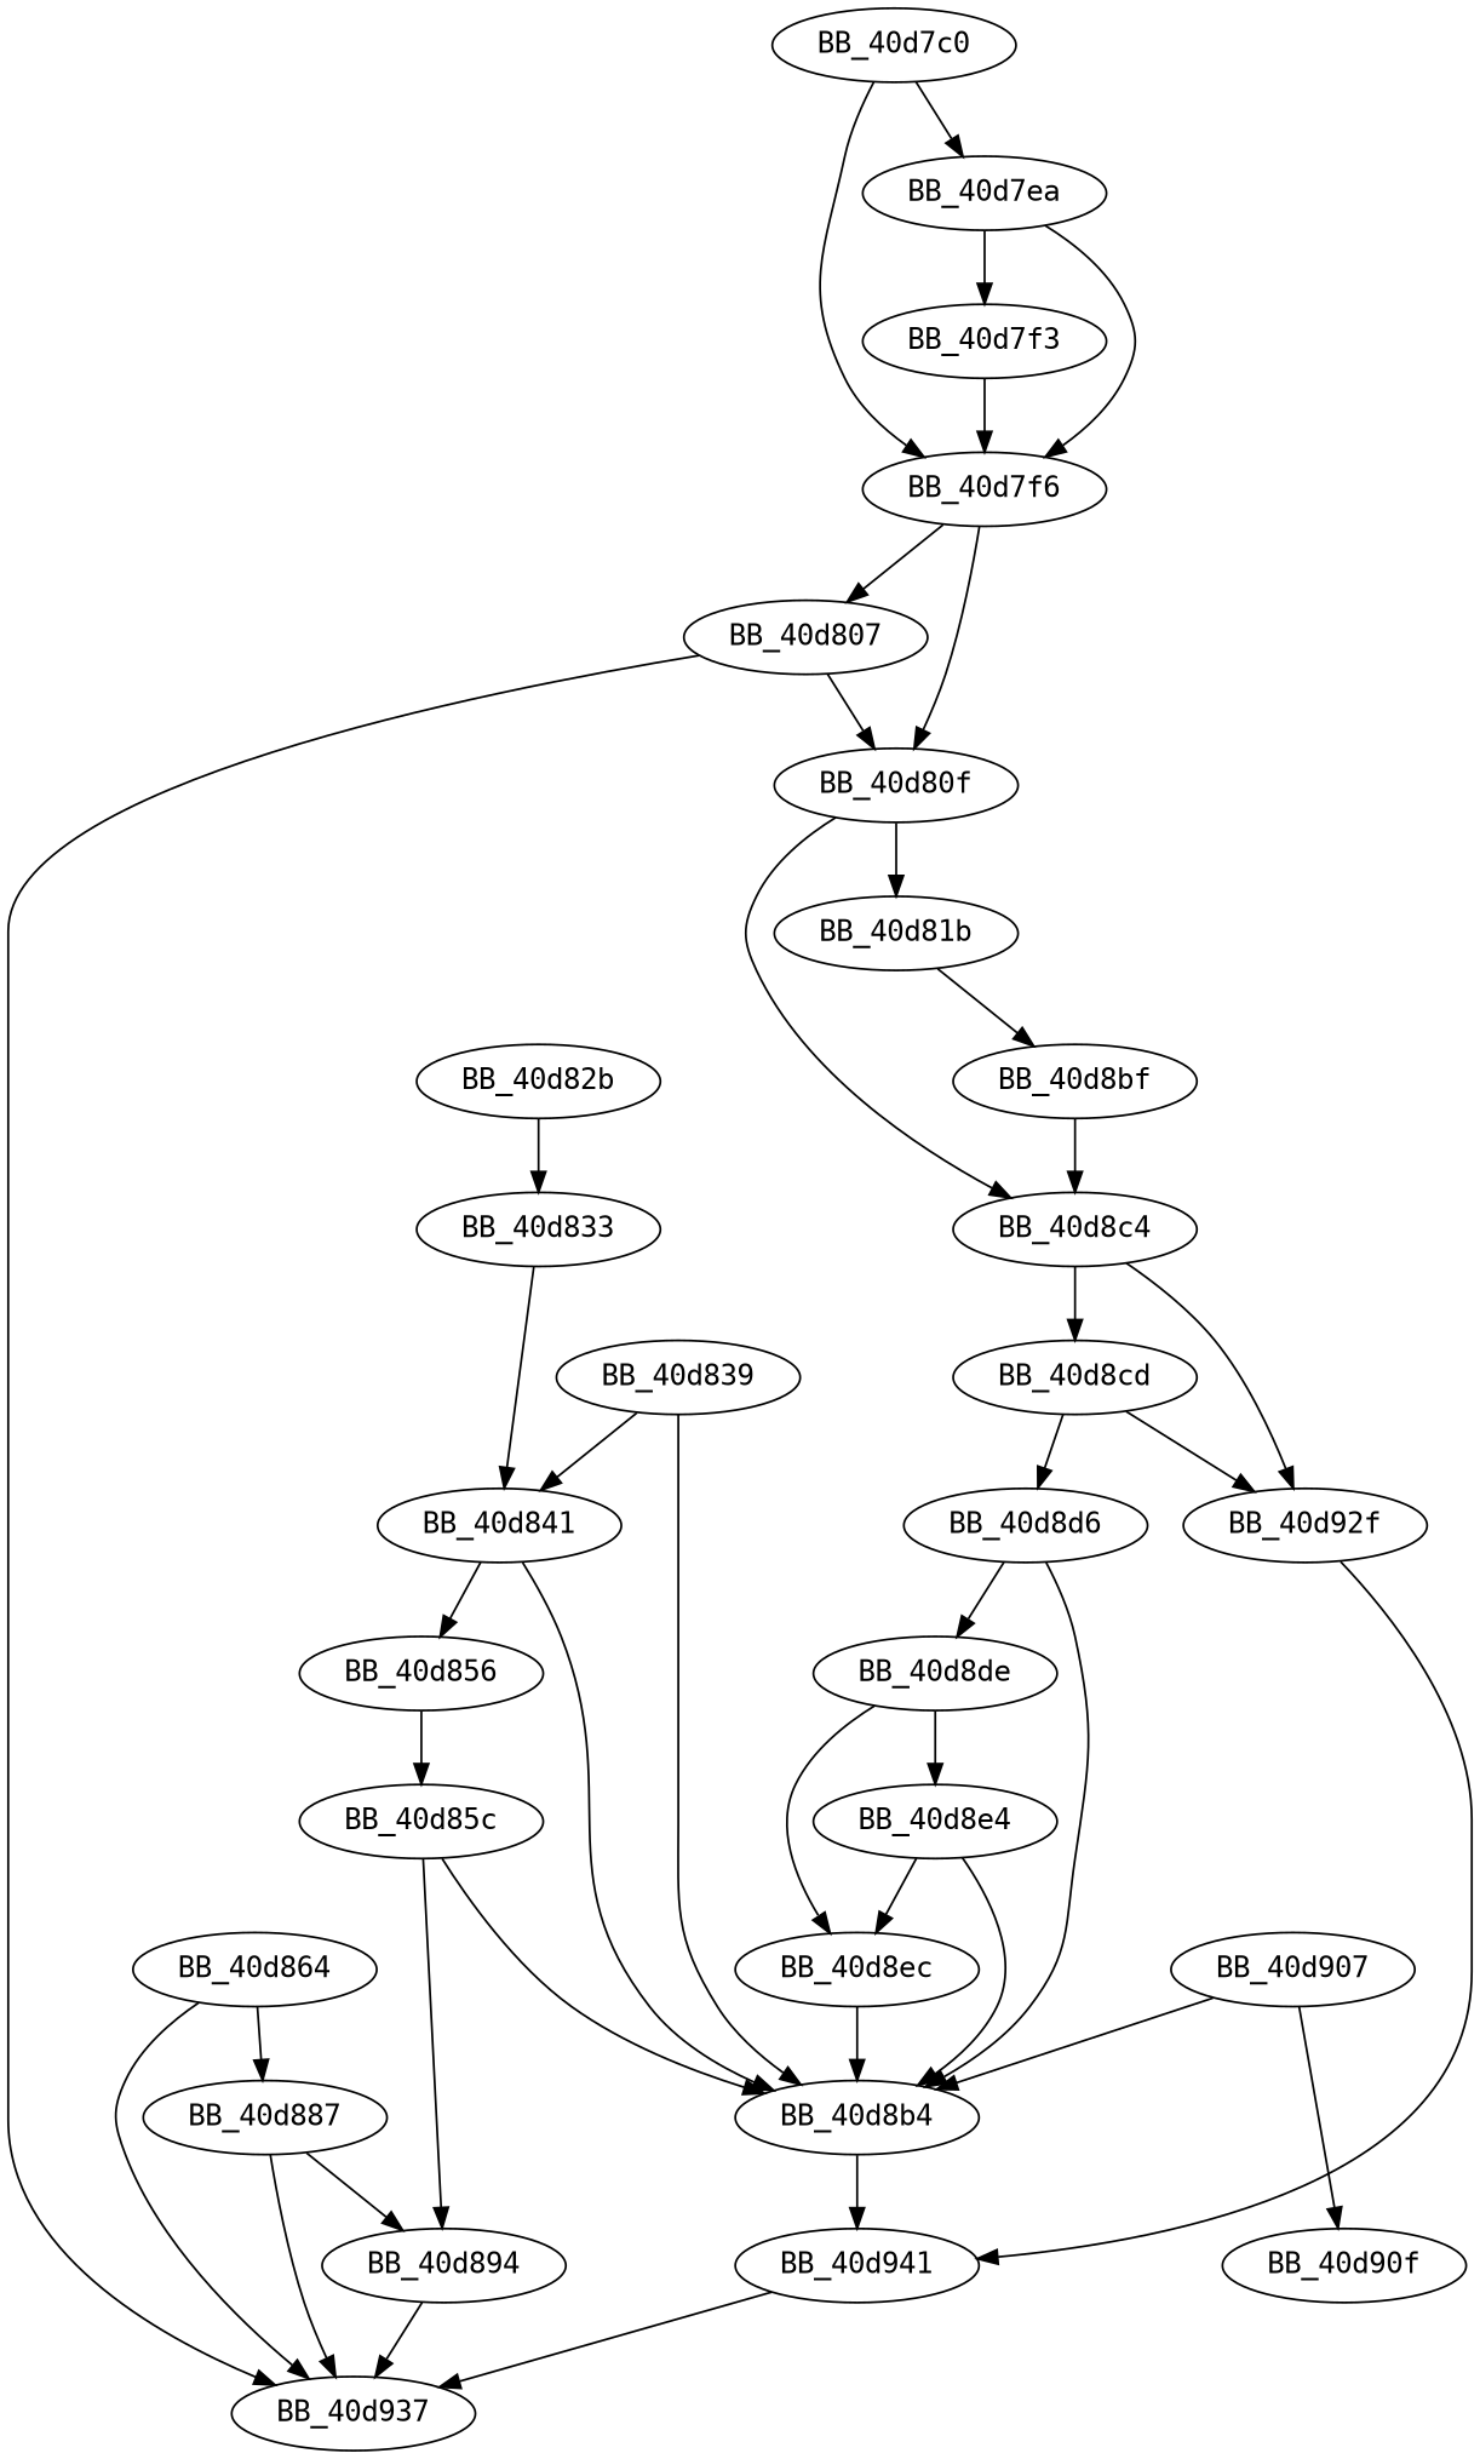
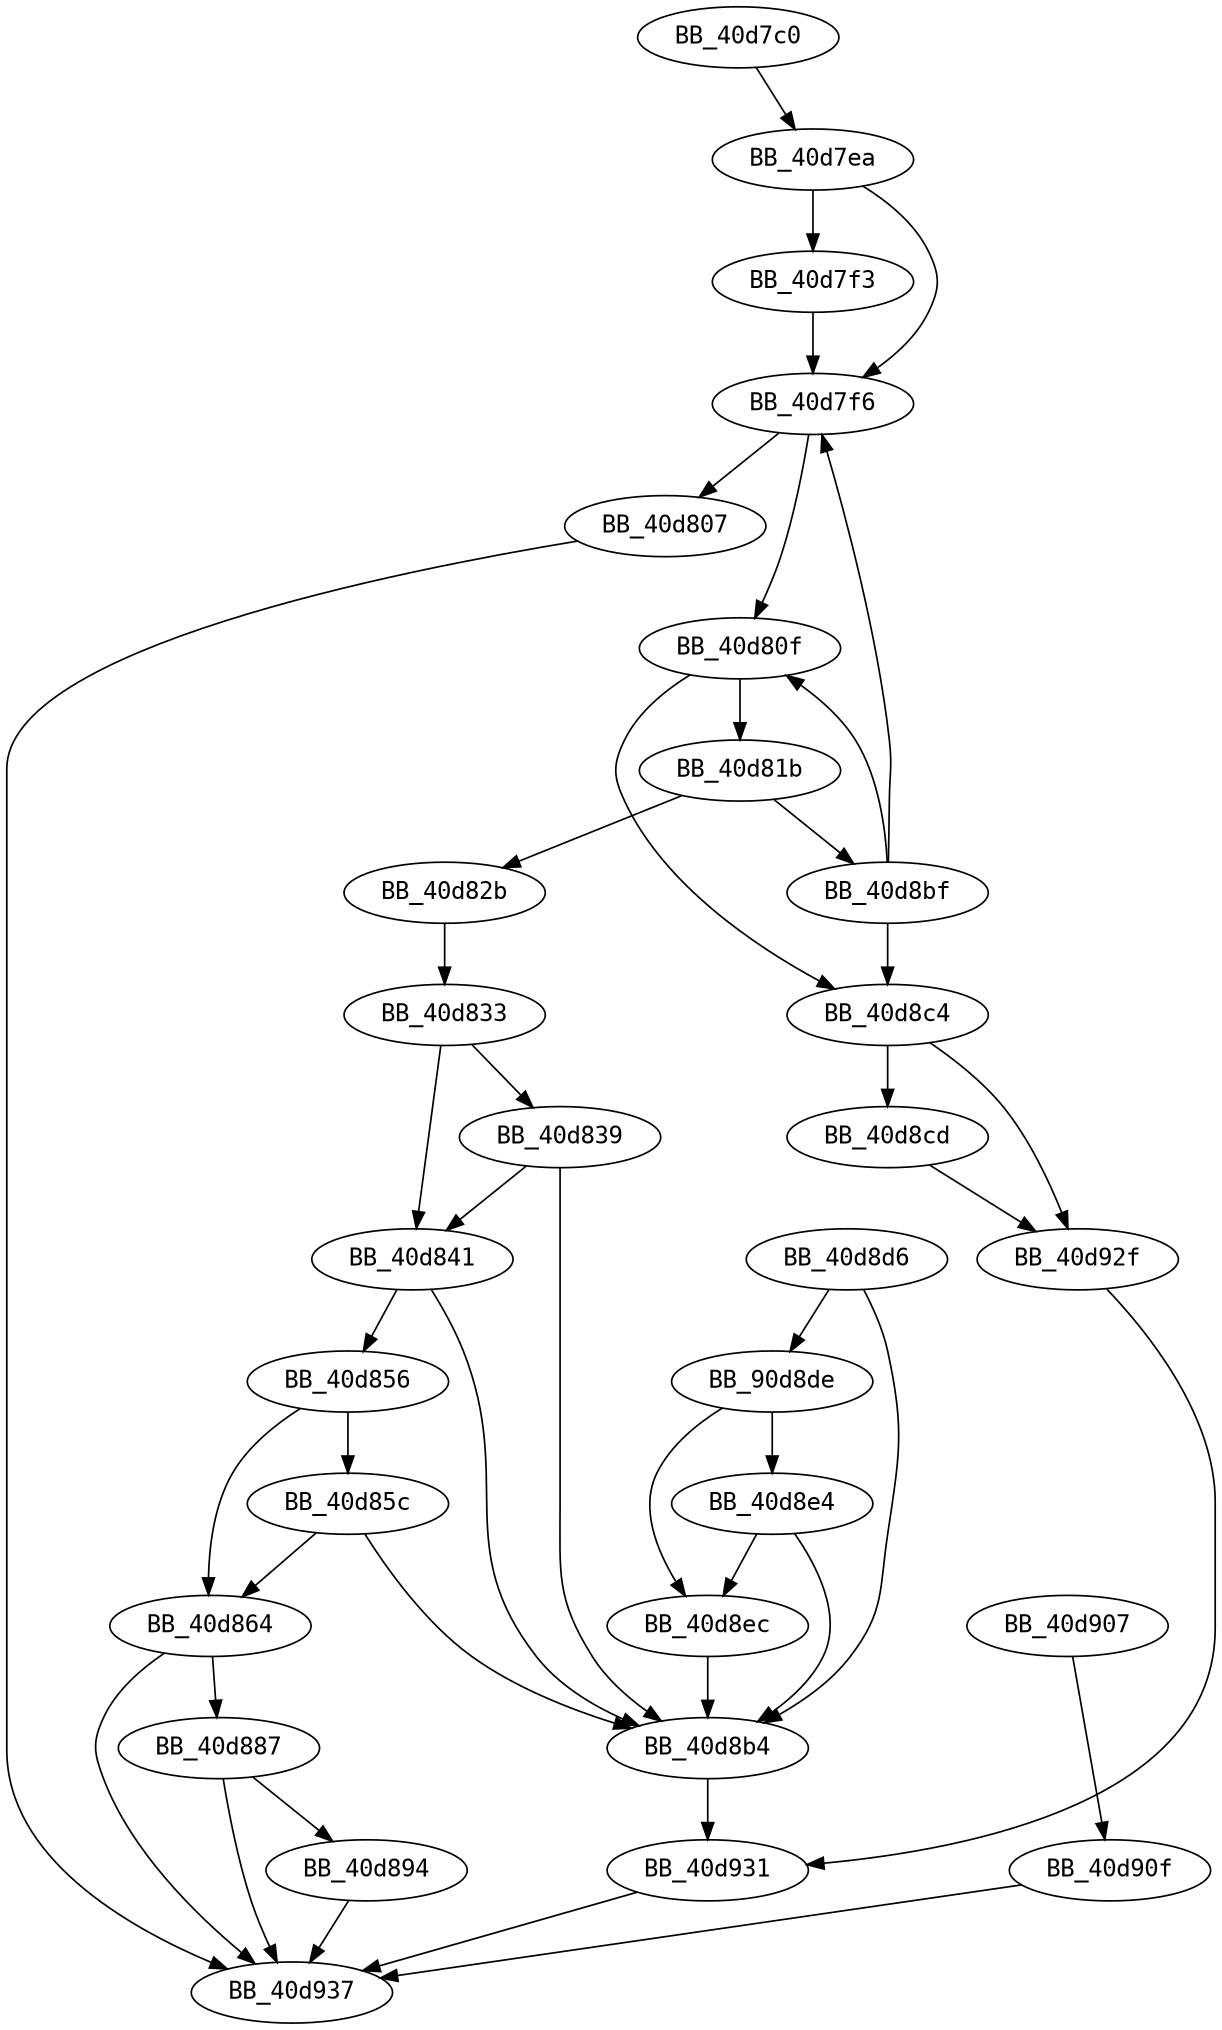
  digraph {
    fontname="DejaVu Sans Mono"
    node [fontname="DejaVu Sans Mono"]
    edge [fontname="DejaVu Sans Mono"]
    BB_40d7c0
    BB_40d7ea
    BB_40d7f6
    BB_40d7f3
    BB_40d807
    BB_40d80f
    BB_40d937
    BB_40d81b
    BB_40d8c4
    BB_40d82b
    BB_40d8bf
    BB_40d8cd
    BB_40d92f
    BB_40d833
    BB_40d8d6
-   BB_40d931 [label=BB_40d941]
+   BB_40d931
    BB_40d839
    BB_40d841
    BB_40d8b4
    BB_40d856
    BB_40d85c
    BB_40d864
    BB_40d887
    BB_40d894
-   BB_40d8de
+   BB_40d8de [label=BB_90d8de]
    BB_40d8e4
    BB_40d8ec
    BB_40d907
    BB_40d90f
    BB_40d7c0 -> BB_40d7ea
-   BB_40d7c0 -> BB_40d7f6
+   BB_40d8bf -> BB_40d7f6
    BB_40d7ea -> BB_40d7f6
    BB_40d7ea -> BB_40d7f3
    BB_40d7f6 -> BB_40d807
    BB_40d7f6 -> BB_40d80f
    BB_40d7f3 -> BB_40d7f6
-   BB_40d807 -> BB_40d80f
+   BB_40d8bf -> BB_40d80f
    BB_40d807 -> BB_40d937
    BB_40d80f -> BB_40d81b
    BB_40d80f -> BB_40d8c4
+   BB_40d81b -> BB_40d82b
    BB_40d81b -> BB_40d8bf
    BB_40d8c4 -> BB_40d8cd
    BB_40d8c4 -> BB_40d92f
    BB_40d82b -> BB_40d833
    BB_40d8bf -> BB_40d8c4
    BB_40d8cd -> BB_40d92f
-   BB_40d8cd -> BB_40d8d6
    BB_40d92f -> BB_40d931
+   BB_40d833 -> BB_40d839
    BB_40d833 -> BB_40d841
    BB_40d8d6 -> BB_40d8b4
    BB_40d8d6 -> BB_40d8de
    BB_40d931 -> BB_40d937
    BB_40d839 -> BB_40d841
    BB_40d839 -> BB_40d8b4
    BB_40d841 -> BB_40d8b4
    BB_40d841 -> BB_40d856
    BB_40d8b4 -> BB_40d931
    BB_40d856 -> BB_40d85c
+   BB_40d856 -> BB_40d864
    BB_40d85c -> BB_40d8b4
-   BB_40d85c -> BB_40d894
+   BB_40d85c -> BB_40d864
    BB_40d864 -> BB_40d937
    BB_40d864 -> BB_40d887
    BB_40d887 -> BB_40d937
    BB_40d887 -> BB_40d894
    BB_40d894 -> BB_40d937
    BB_40d8de -> BB_40d8e4
    BB_40d8de -> BB_40d8ec
    BB_40d8e4 -> BB_40d8b4
    BB_40d8e4 -> BB_40d8ec
    BB_40d8ec -> BB_40d8b4
-   BB_40d907 -> BB_40d8b4
    BB_40d907 -> BB_40d90f
+   BB_40d90f -> BB_40d937
  }
